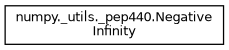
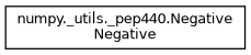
  digraph {
    rankdir=LR
-   n1 [color=black fillcolor=white fontname=Helvetica fontsize=10 height=0.2 label="numpy._utils._pep440.Negative\lInfinity" shape=record style=filled width=0.4]
+   n1 [color=black fillcolor=white fontname=Helvetica fontsize=10 height=0.2 label="numpy._utils._pep440.Negative\lNegative" shape=record style=filled width=0.4]
  }
